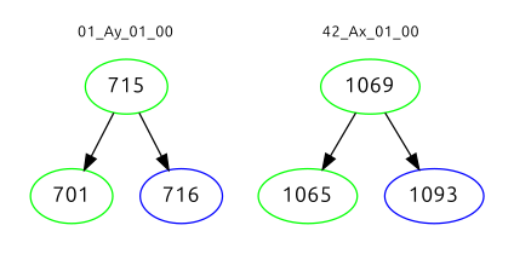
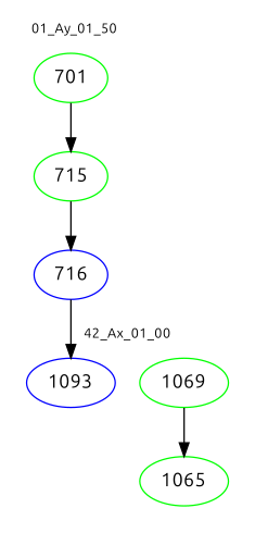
  digraph {
    fontname=Ubuntu
    node [color=green fontname=Ubuntu]
    edge [color=black fontname=Ubuntu]
    n1 [label=715]
    n2 [label=701]
    n3 [color=blue label=716]
    n4 [label=1069]
    n5 [label=1065]
    n6 [color=blue label=1093]
    subgraph cluster_1 {
      color=white
      fontsize=10
-     label="01_Ay_01_00"
+     label="01_Ay_01_50"
      n1
      n2
      n3
    }
    subgraph cluster_2 {
      color=white
      fontsize=10
      label="42_Ax_01_00"
      n4
      n5
      n6
    }
-   n1 -> n2
+   n2 -> n1
    n1 -> n3
    n4 -> n5
-   n4 -> n6
+   n3 -> n6
  }
